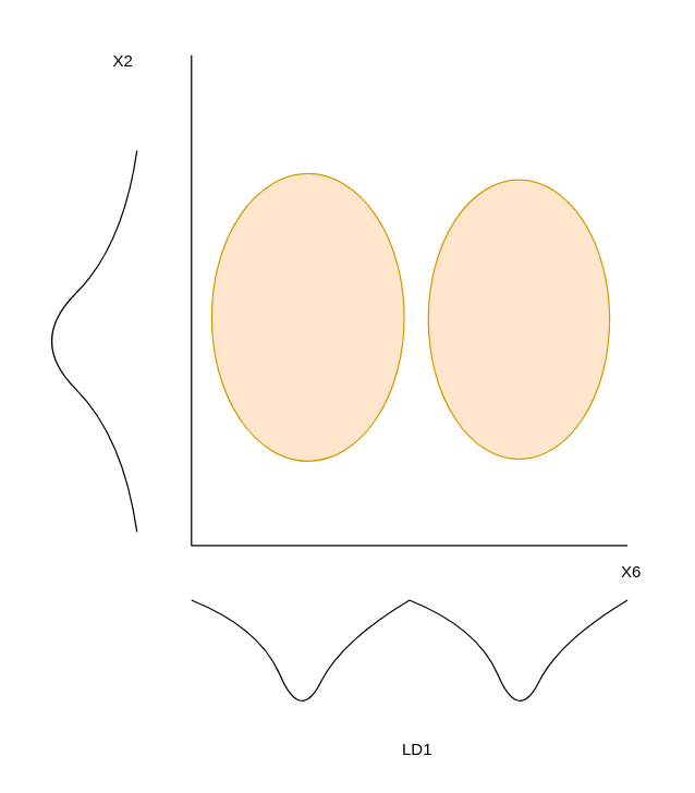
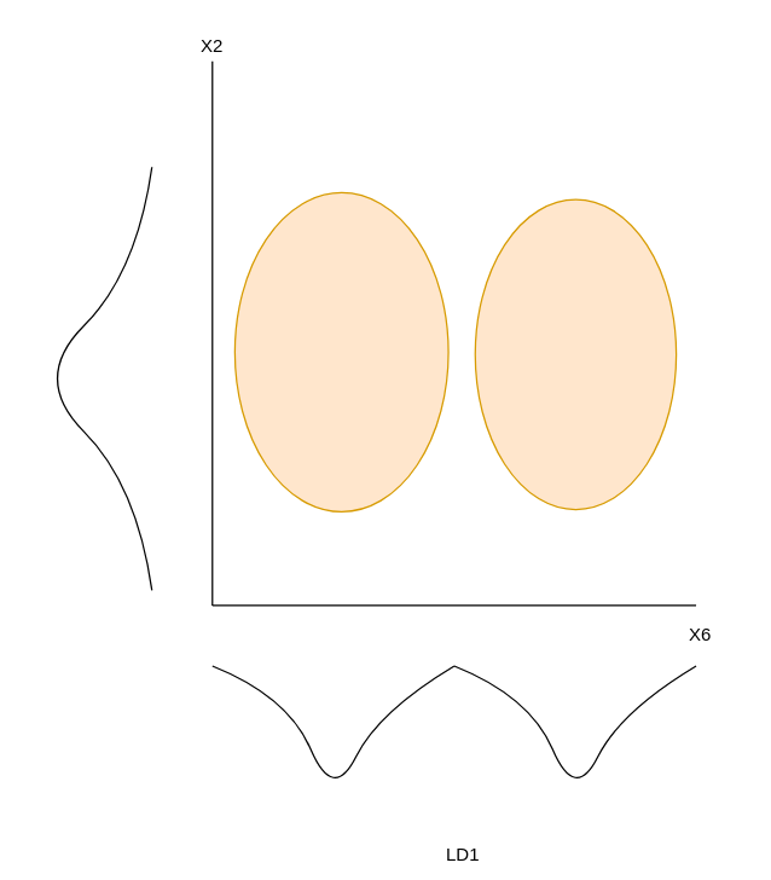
  <mxCell id="0" />
  <mxCell id="1" parent="0" />
  <mxCell id="2" value="" style="group" vertex="1" connectable="0" parent="1"><mxGeometry x="20" y="20" width="467.87" height="510" as="geometry" /></mxCell>
  <mxCell id="3" value="" style="group" vertex="1" connectable="0" parent="2"><mxGeometry x="300.37" y="120" width="167.5" height="178" as="geometry" /></mxCell>
  <mxCell id="4" value="" style="ellipse;whiteSpace=wrap;html=1;rotation=90;fillColor=#ffe6cc;strokeColor=#d79b00;" vertex="1" parent="3"><mxGeometry x="-42.5" y="27.5" width="205" height="133" as="geometry" /></mxCell>
  <mxCell id="5" value="" style="shape=image;html=1;verticalAlign=top;verticalLabelPosition=bottom;labelBackgroundColor=#ffffff;imageAspect=0;aspect=fixed;image=https://cdn1.iconfinder.com/data/icons/feather-2/24/minus-circle-128.png" vertex="1" parent="3"><mxGeometry x="46" width="28" height="28" as="geometry" /></mxCell>
  <mxCell id="6" value="" style="shape=image;html=1;verticalAlign=top;verticalLabelPosition=bottom;labelBackgroundColor=#ffffff;imageAspect=0;aspect=fixed;image=https://cdn1.iconfinder.com/data/icons/feather-2/24/minus-circle-128.png" vertex="1" parent="3"><mxGeometry x="74" y="48" width="28" height="28" as="geometry" /></mxCell>
  <mxCell id="7" value="" style="shape=image;html=1;verticalAlign=top;verticalLabelPosition=bottom;labelBackgroundColor=#ffffff;imageAspect=0;aspect=fixed;image=https://cdn1.iconfinder.com/data/icons/feather-2/24/minus-circle-128.png" vertex="1" parent="3"><mxGeometry x="18" y="48" width="28" height="28" as="geometry" /></mxCell>
  <mxCell id="8" value="" style="shape=image;html=1;verticalAlign=top;verticalLabelPosition=bottom;labelBackgroundColor=#ffffff;imageAspect=0;aspect=fixed;image=https://cdn1.iconfinder.com/data/icons/feather-2/24/minus-circle-128.png" vertex="1" parent="3"><mxGeometry x="94" y="80" width="28" height="28" as="geometry" /></mxCell>
  <mxCell id="9" value="" style="shape=image;html=1;verticalAlign=top;verticalLabelPosition=bottom;labelBackgroundColor=#ffffff;imageAspect=0;aspect=fixed;image=https://cdn1.iconfinder.com/data/icons/feather-2/24/minus-circle-128.png" vertex="1" parent="3"><mxGeometry x="46" y="80" width="28" height="28" as="geometry" /></mxCell>
  <mxCell id="10" value="" style="shape=image;html=1;verticalAlign=top;verticalLabelPosition=bottom;labelBackgroundColor=#ffffff;imageAspect=0;aspect=fixed;image=https://cdn1.iconfinder.com/data/icons/feather-2/24/minus-circle-128.png" vertex="1" parent="3"><mxGeometry y="82" width="28" height="28" as="geometry" /></mxCell>
  <mxCell id="11" value="" style="shape=image;html=1;verticalAlign=top;verticalLabelPosition=bottom;labelBackgroundColor=#ffffff;imageAspect=0;aspect=fixed;image=https://cdn1.iconfinder.com/data/icons/feather-2/24/minus-circle-128.png" vertex="1" parent="3"><mxGeometry x="18" y="110" width="28" height="28" as="geometry" /></mxCell>
  <mxCell id="12" value="" style="shape=image;html=1;verticalAlign=top;verticalLabelPosition=bottom;labelBackgroundColor=#ffffff;imageAspect=0;aspect=fixed;image=https://cdn1.iconfinder.com/data/icons/feather-2/24/minus-circle-128.png" vertex="1" parent="3"><mxGeometry x="74" y="110" width="28" height="28" as="geometry" /></mxCell>
  <mxCell id="13" value="" style="shape=image;html=1;verticalAlign=top;verticalLabelPosition=bottom;labelBackgroundColor=#ffffff;imageAspect=0;aspect=fixed;image=https://cdn1.iconfinder.com/data/icons/feather-2/24/minus-circle-128.png" vertex="1" parent="3"><mxGeometry x="48" y="150" width="28" height="28" as="geometry" /></mxCell>
  <mxCell id="14" value="" style="group" vertex="1" connectable="0" parent="2"><mxGeometry x="150.37" y="120" width="167.5" height="188" as="geometry" /></mxCell>
  <mxCell id="15" value="" style="ellipse;whiteSpace=wrap;html=1;rotation=90;fillColor=#ffe6cc;strokeColor=#d79b00;" vertex="1" parent="14"><mxGeometry x="-50.37" y="21.88" width="211" height="141.25" as="geometry" /></mxCell>
  <mxCell id="16" value="" style="shape=image;html=1;verticalAlign=top;verticalLabelPosition=bottom;labelBackgroundColor=#ffffff;imageAspect=0;aspect=fixed;image=https://cdn4.iconfinder.com/data/icons/ionicons/512/icon-plus-circled-128.png" vertex="1" parent="14"><mxGeometry x="48" width="28" height="28" as="geometry" /></mxCell>
  <mxCell id="17" value="" style="shape=image;html=1;verticalAlign=top;verticalLabelPosition=bottom;labelBackgroundColor=#ffffff;imageAspect=0;aspect=fixed;image=https://cdn4.iconfinder.com/data/icons/ionicons/512/icon-plus-circled-128.png" vertex="1" parent="14"><mxGeometry x="76" y="48" width="28" height="28" as="geometry" /></mxCell>
  <mxCell id="18" value="" style="shape=image;html=1;verticalAlign=top;verticalLabelPosition=bottom;labelBackgroundColor=#ffffff;imageAspect=0;aspect=fixed;image=https://cdn4.iconfinder.com/data/icons/ionicons/512/icon-plus-circled-128.png" vertex="1" parent="14"><mxGeometry x="38" y="160" width="28" height="28" as="geometry" /></mxCell>
  <mxCell id="19" value="" style="shape=image;html=1;verticalAlign=top;verticalLabelPosition=bottom;labelBackgroundColor=#ffffff;imageAspect=0;aspect=fixed;image=https://cdn4.iconfinder.com/data/icons/ionicons/512/icon-plus-circled-128.png" vertex="1" parent="14"><mxGeometry x="20" y="48" width="28" height="28" as="geometry" /></mxCell>
  <mxCell id="20" value="" style="shape=image;html=1;verticalAlign=top;verticalLabelPosition=bottom;labelBackgroundColor=#ffffff;imageAspect=0;aspect=fixed;image=https://cdn4.iconfinder.com/data/icons/ionicons/512/icon-plus-circled-128.png" vertex="1" parent="14"><mxGeometry x="88" y="80" width="28" height="28" as="geometry" /></mxCell>
  <mxCell id="21" value="" style="shape=image;html=1;verticalAlign=top;verticalLabelPosition=bottom;labelBackgroundColor=#ffffff;imageAspect=0;aspect=fixed;image=https://cdn4.iconfinder.com/data/icons/ionicons/512/icon-plus-circled-128.png" vertex="1" parent="14"><mxGeometry x="66" y="110" width="28" height="28" as="geometry" /></mxCell>
  <mxCell id="22" value="" style="shape=image;html=1;verticalAlign=top;verticalLabelPosition=bottom;labelBackgroundColor=#ffffff;imageAspect=0;aspect=fixed;image=https://cdn4.iconfinder.com/data/icons/ionicons/512/icon-plus-circled-128.png" vertex="1" parent="14"><mxGeometry x="48" y="80" width="28" height="28" as="geometry" /></mxCell>
  <mxCell id="23" value="" style="shape=image;html=1;verticalAlign=top;verticalLabelPosition=bottom;labelBackgroundColor=#ffffff;imageAspect=0;aspect=fixed;image=https://cdn4.iconfinder.com/data/icons/ionicons/512/icon-plus-circled-128.png" vertex="1" parent="14"><mxGeometry x="20" y="110" width="28" height="28" as="geometry" /></mxCell>
  <mxCell id="24" value="" style="shape=image;html=1;verticalAlign=top;verticalLabelPosition=bottom;labelBackgroundColor=#ffffff;imageAspect=0;aspect=fixed;image=https://cdn4.iconfinder.com/data/icons/ionicons/512/icon-plus-circled-128.png" vertex="1" parent="14"><mxGeometry y="80" width="28" height="28" as="geometry" /></mxCell>
  <mxCell id="25" value="" style="endArrow=none;html=1;" edge="1" parent="2"><mxGeometry width="50" height="50" relative="1" as="geometry"><mxPoint x="120" y="380" as="sourcePoint" /><mxPoint x="440" y="380" as="targetPoint" /></mxGeometry></mxCell>
  <mxCell id="26" value="" style="endArrow=none;html=1;" edge="1" parent="2"><mxGeometry width="50" height="50" relative="1" as="geometry"><mxPoint x="120" y="380" as="sourcePoint" /><mxPoint x="120" y="20" as="targetPoint" /></mxGeometry></mxCell>
  <mxCell id="27" value="X6" style="text;html=1;strokeColor=none;fillColor=none;align=center;verticalAlign=middle;whiteSpace=wrap;rounded=0;" vertex="1" parent="2"><mxGeometry x="423" y="390" width="40" height="20" as="geometry" /></mxCell>
- <mxCell id="28" value="X2" style="text;html=1;strokeColor=none;fillColor=none;align=center;verticalAlign=middle;whiteSpace=wrap;rounded=0;" vertex="1" parent="2"><mxGeometry x="50" y="15" width="40" height="20" as="geometry" /></mxCell>
+ <mxCell id="28" value="X2" style="text;html=1;strokeColor=none;fillColor=none;align=center;verticalAlign=middle;whiteSpace=wrap;rounded=0;" vertex="1" parent="2"><mxGeometry x="100" width="40" height="20" as="geometry" /></mxCell>
  <mxCell id="29" value="" style="endArrow=none;html=1;curved=1;" edge="1" parent="2"><mxGeometry width="50" height="50" relative="1" as="geometry"><mxPoint x="120" y="420" as="sourcePoint" /><mxPoint x="280" y="420" as="targetPoint" /><Array as="points"><mxPoint x="170" y="440" /><mxPoint x="200" y="510" /><mxPoint x="230" y="450" /></Array></mxGeometry></mxCell>
  <mxCell id="30" value="" style="endArrow=none;html=1;curved=1;" edge="1" parent="2"><mxGeometry width="50" height="50" relative="1" as="geometry"><mxPoint x="280" y="420" as="sourcePoint" /><mxPoint x="440" y="420" as="targetPoint" /><Array as="points"><mxPoint x="330" y="440" /><mxPoint x="360" y="510" /><mxPoint x="390" y="450" /></Array></mxGeometry></mxCell>
  <mxCell id="31" value="" style="endArrow=none;html=1;curved=1;" edge="1" parent="2"><mxGeometry width="50" height="50" relative="1" as="geometry"><mxPoint x="80" y="370" as="sourcePoint" /><mxPoint x="80" y="90" as="targetPoint" /><Array as="points"><mxPoint x="70" y="300" /><mxPoint y="230" /><mxPoint x="70" y="160" /></Array></mxGeometry></mxCell>
- <mxCell id="32" value="LD1" style="text;html=1;strokeColor=none;fillColor=none;align=center;verticalAlign=middle;whiteSpace=wrap;rounded=0;" vertex="1" parent="1"><mxGeometry x="286" y="540" width="40" height="20" as="geometry" /></mxCell>
+ <mxCell id="32" value="LD1" style="text;html=1;strokeColor=none;fillColor=none;align=center;verticalAlign=middle;whiteSpace=wrap;rounded=0;" vertex="1" parent="1"><mxGeometry x="286" y="555" width="40" height="20" as="geometry" /></mxCell>
